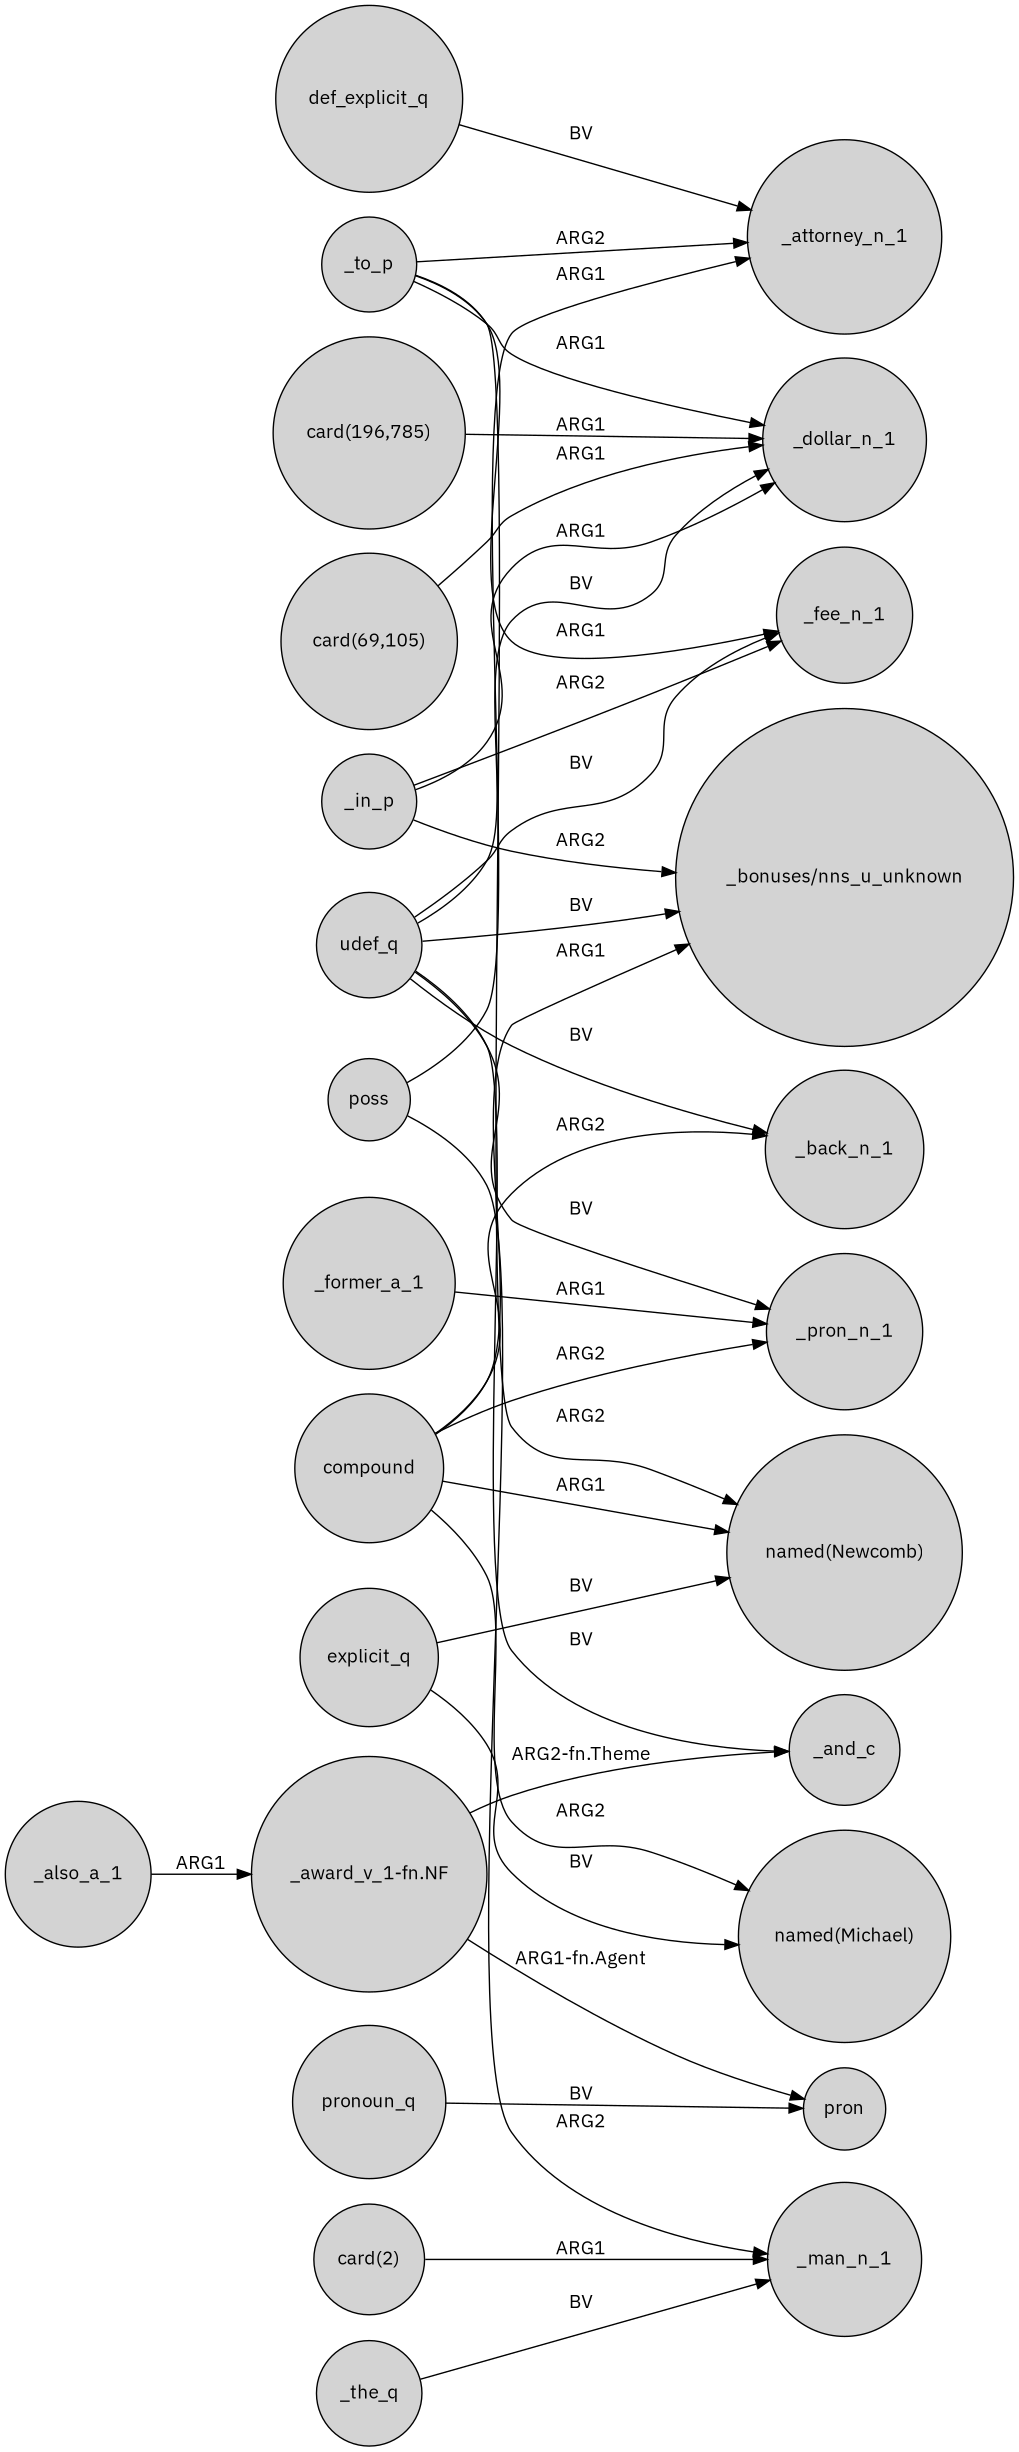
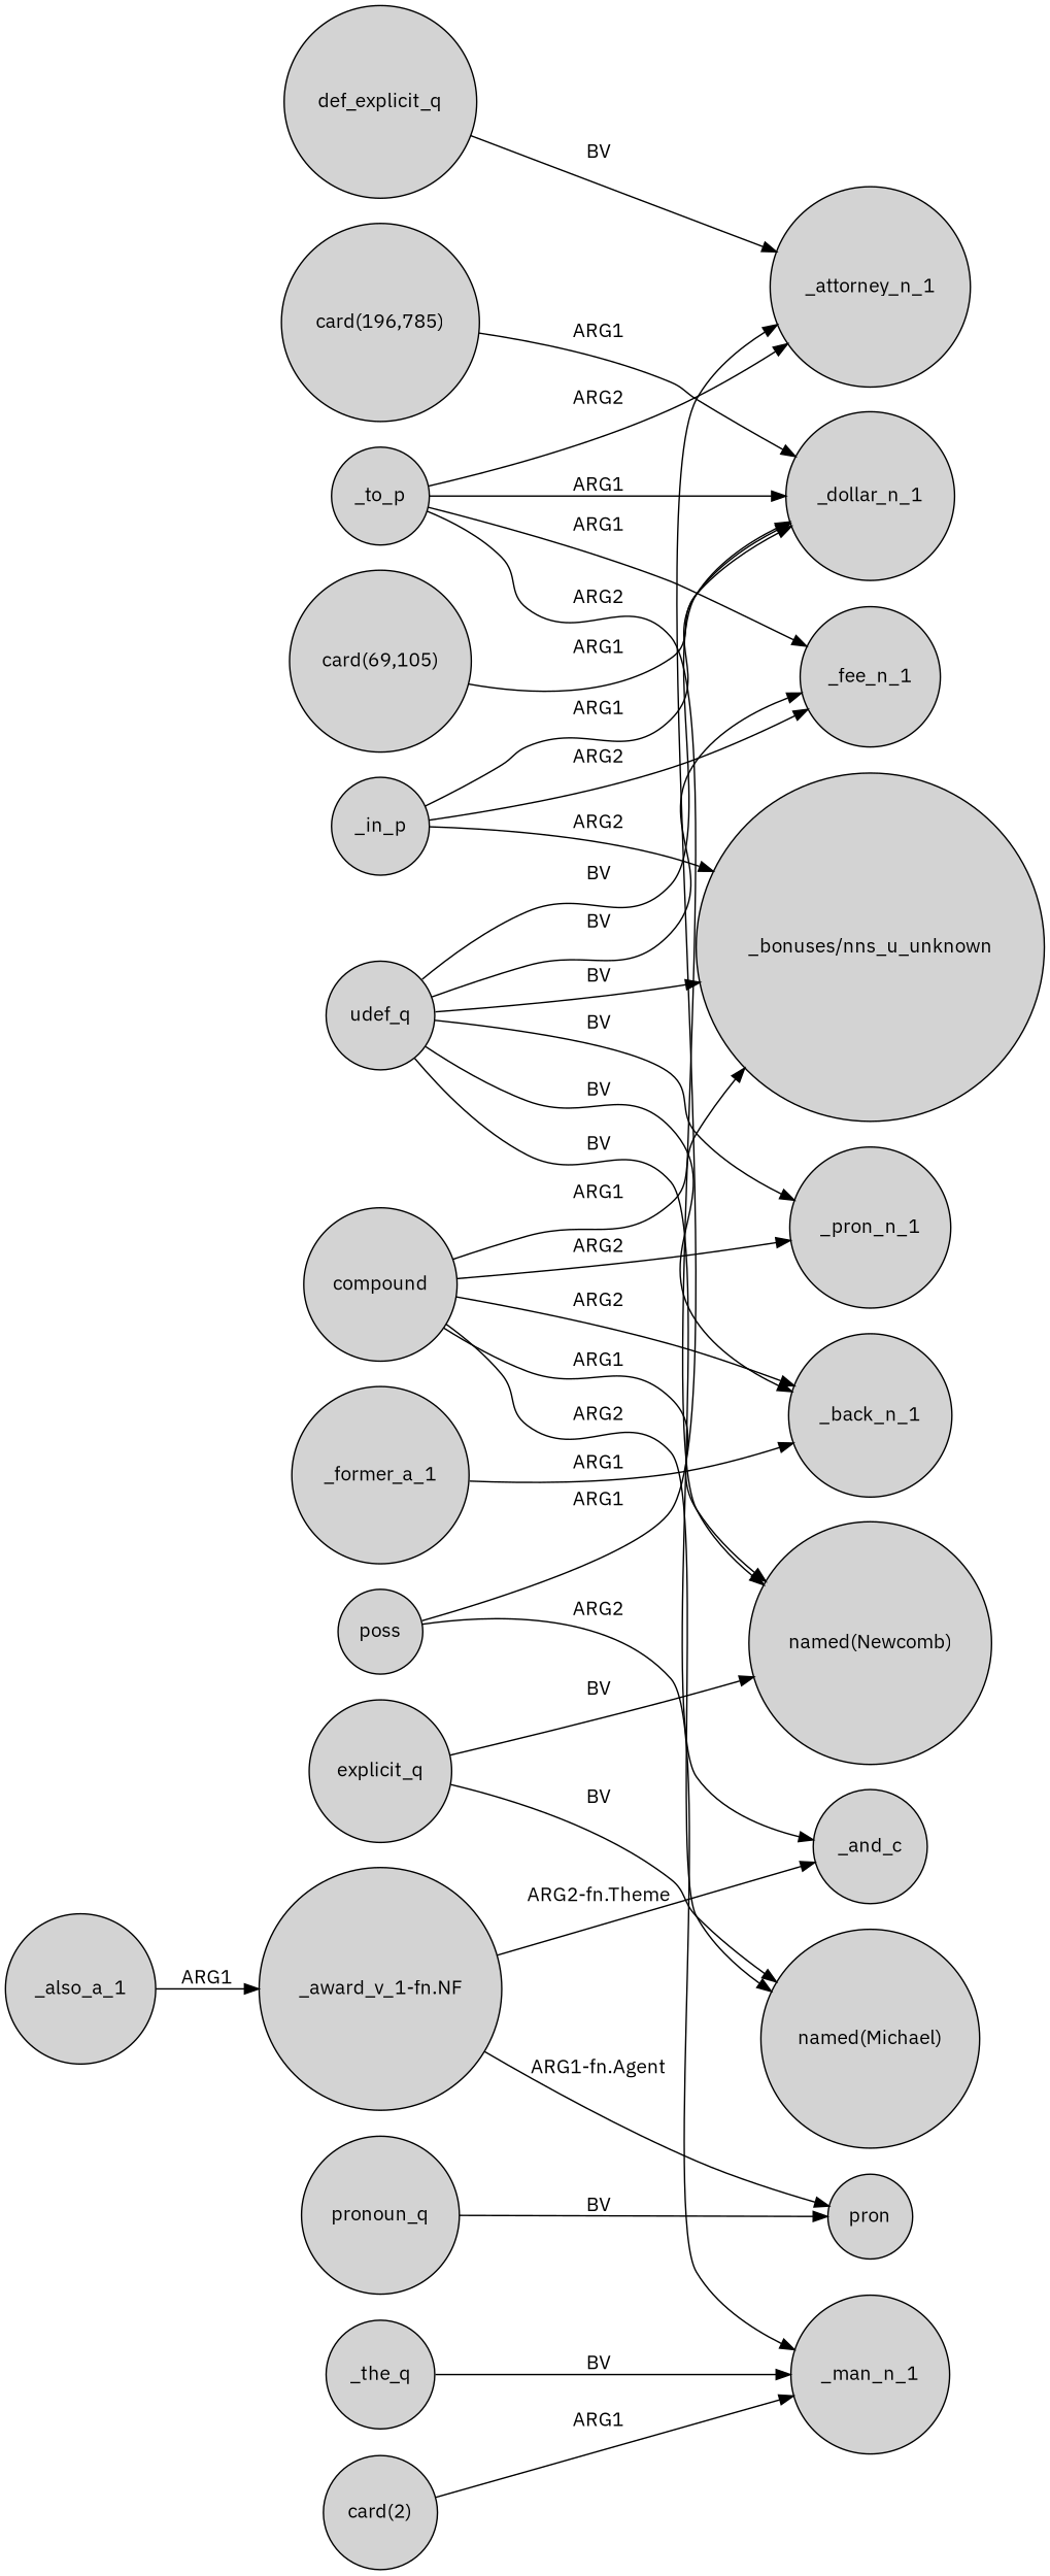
  digraph {
    fontname="IBM Plex Sans"
    rankdir=LR
    node [fontname="IBM Plex Sans" shape=circle style=filled]
    edge [fontname="IBM Plex Sans"]
    poss
    _attorney_n_1
    _man_n_1
    def_explicit_q
    _to_p
    _fee_n_1
    _dollar_n_1
    "named(Newcomb)"
    udef_q
    n10 [label=_pron_n_1]
    _and_c
    _back_n_1
    "_bonuses/nns_u_unknown"
    _the_q
    "_award_v_1-fn.NF"
    pron
    "card(196,785)"
    compound
    "named(Michael)"
    n20 [label=explicit_q]
    _former_a_1
    pronoun_q
    _also_a_1
    _in_p
    "card(2)"
    "card(69,105)"
    poss -> _attorney_n_1 [label=ARG1]
    poss -> _man_n_1 [label=ARG2]
    def_explicit_q -> _attorney_n_1 [label=BV]
    _to_p -> _attorney_n_1 [label=ARG2]
    _to_p -> _fee_n_1 [label=ARG1]
    _to_p -> _dollar_n_1 [label=ARG1]
    _to_p -> "named(Newcomb)" [label=ARG2]
    udef_q -> _fee_n_1 [label=BV]
    udef_q -> _dollar_n_1 [label=BV]
    udef_q -> n10 [label=BV]
    udef_q -> _and_c [label=BV]
    udef_q -> _back_n_1 [label=BV]
    udef_q -> "_bonuses/nns_u_unknown" [label=BV]
    _the_q -> _man_n_1 [label=BV]
    "_award_v_1-fn.NF" -> _and_c [label="ARG2-fn.Theme"]
    "_award_v_1-fn.NF" -> pron [label="ARG1-fn.Agent"]
    "card(196,785)" -> _dollar_n_1 [label=ARG1]
    compound -> "named(Newcomb)" [label=ARG1]
    compound -> n10 [label=ARG2]
    compound -> _back_n_1 [label=ARG2]
    compound -> "_bonuses/nns_u_unknown" [label=ARG1]
    compound -> "named(Michael)" [label=ARG2]
    n20 -> "named(Newcomb)" [label=BV]
    n20 -> "named(Michael)" [label=BV]
-   _former_a_1 -> n10 [label=ARG1]
+   _former_a_1 -> _back_n_1 [label=ARG1]
    pronoun_q -> pron [label=BV]
    _also_a_1 -> "_award_v_1-fn.NF" [label=ARG1]
    _in_p -> _fee_n_1 [label=ARG2]
    _in_p -> _dollar_n_1 [label=ARG1]
    _in_p -> "_bonuses/nns_u_unknown" [label=ARG2]
    "card(2)" -> _man_n_1 [label=ARG1]
    "card(69,105)" -> _dollar_n_1 [label=ARG1]
  }
